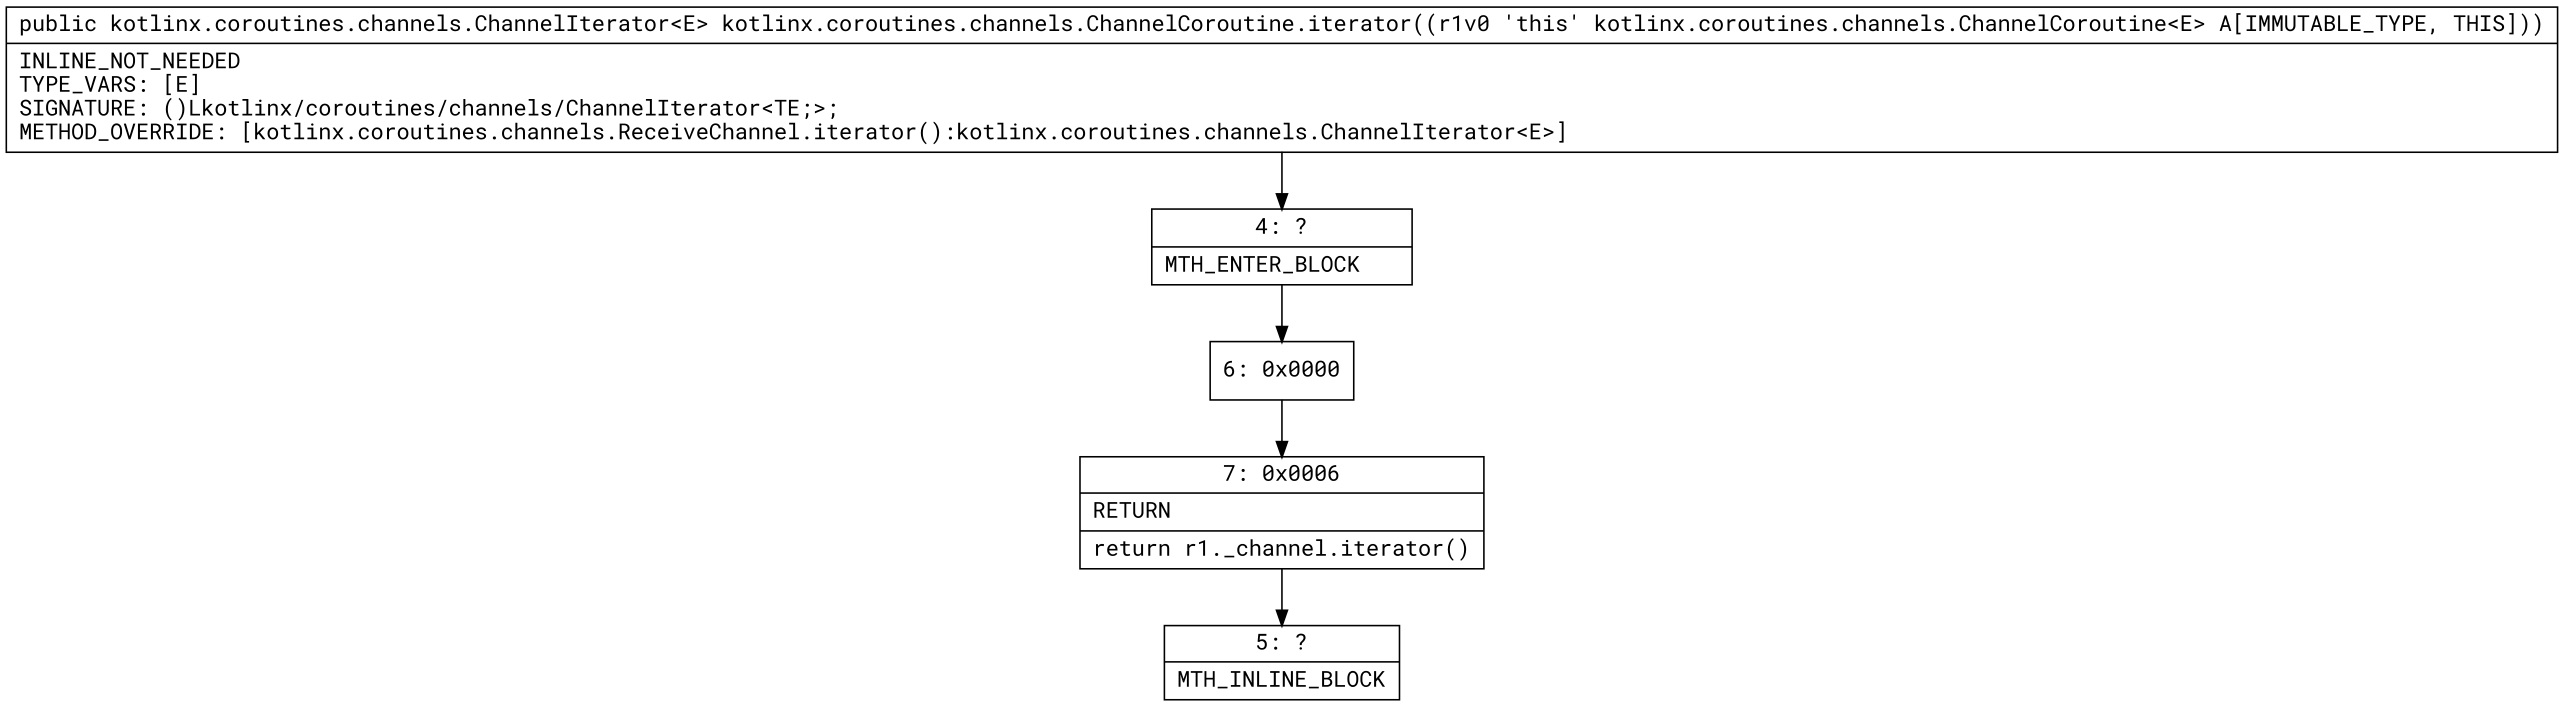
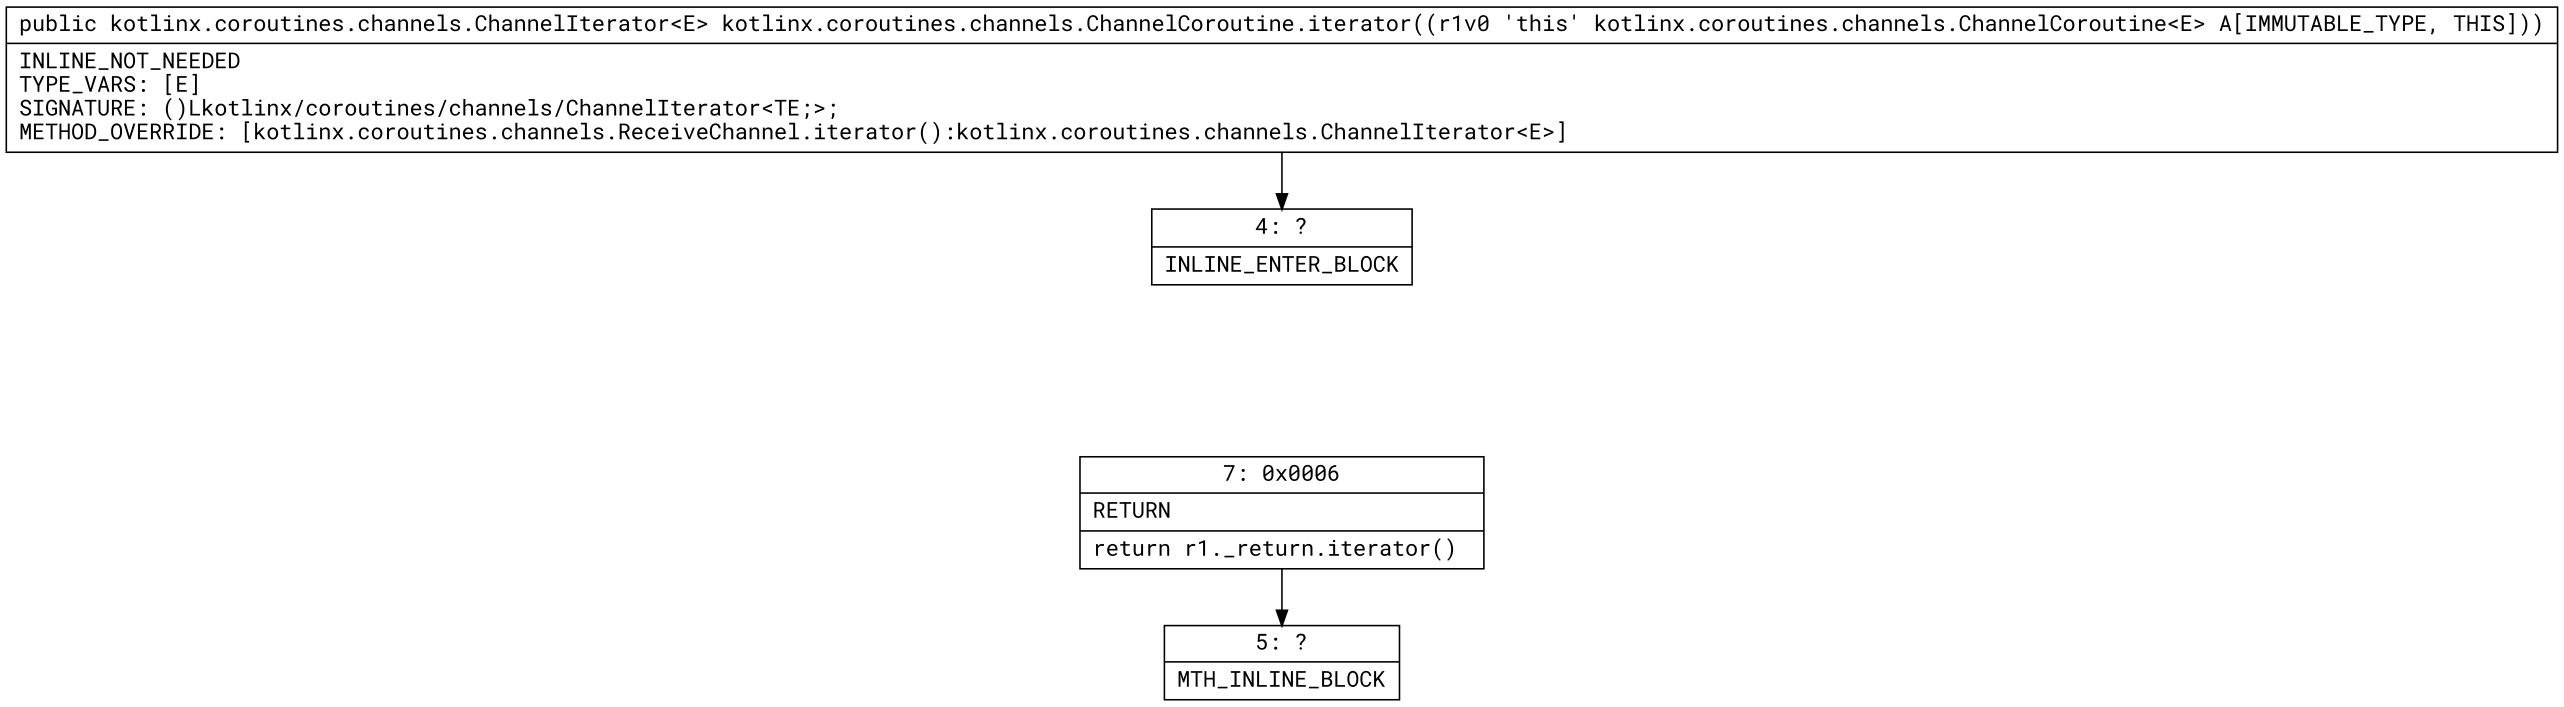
  digraph {
    fontname="Roboto Mono"
    node [fontname="Roboto Mono" shape=record]
    edge [fontname="Roboto Mono"]
-   n1 [label="{4\:\ ?|MTH_ENTER_BLOCK\l}"]
-   n2 [label="{6\:\ 0x0000}"]
-   n3 [label="{7\:\ 0x0006|RETURN\l|return r1._channel.iterator()\l}"]
+   n1 [label="{4\:\ ?|INLINE_ENTER_BLOCK\l}"]
+   n3 [label="{7\:\ 0x0006|RETURN\l|return r1._return.iterator()\l}"]
    n4 [label="{5\:\ ?|MTH_INLINE_BLOCK\l}"]
    n5 [label="{public kotlinx.coroutines.channels.ChannelIterator\<E\> kotlinx.coroutines.channels.ChannelCoroutine.iterator((r1v0 'this' kotlinx.coroutines.channels.ChannelCoroutine\<E\> A[IMMUTABLE_TYPE, THIS]))  | INLINE_NOT_NEEDED\lTYPE_VARS: [E]\lSIGNATURE: ()Lkotlinx\/coroutines\/channels\/ChannelIterator\<TE;\>;\lMETHOD_OVERRIDE: [kotlinx.coroutines.channels.ReceiveChannel.iterator():kotlinx.coroutines.channels.ChannelIterator\<E\>]\l}"]
-   n1 -> n2
-   n2 -> n3
    n3 -> n4
    n5 -> n1
  }
